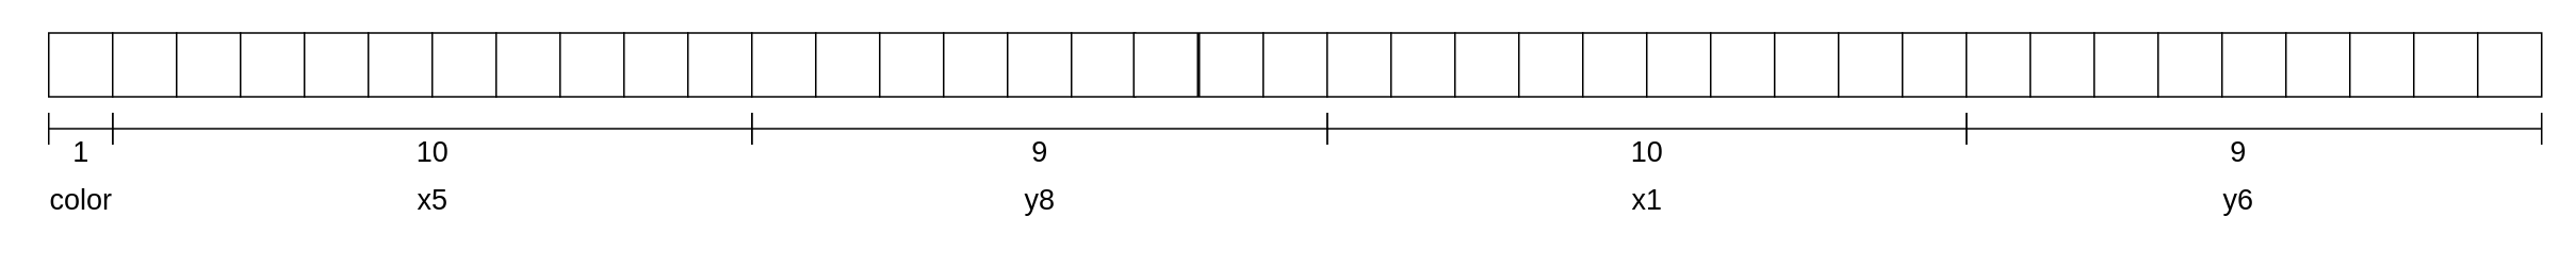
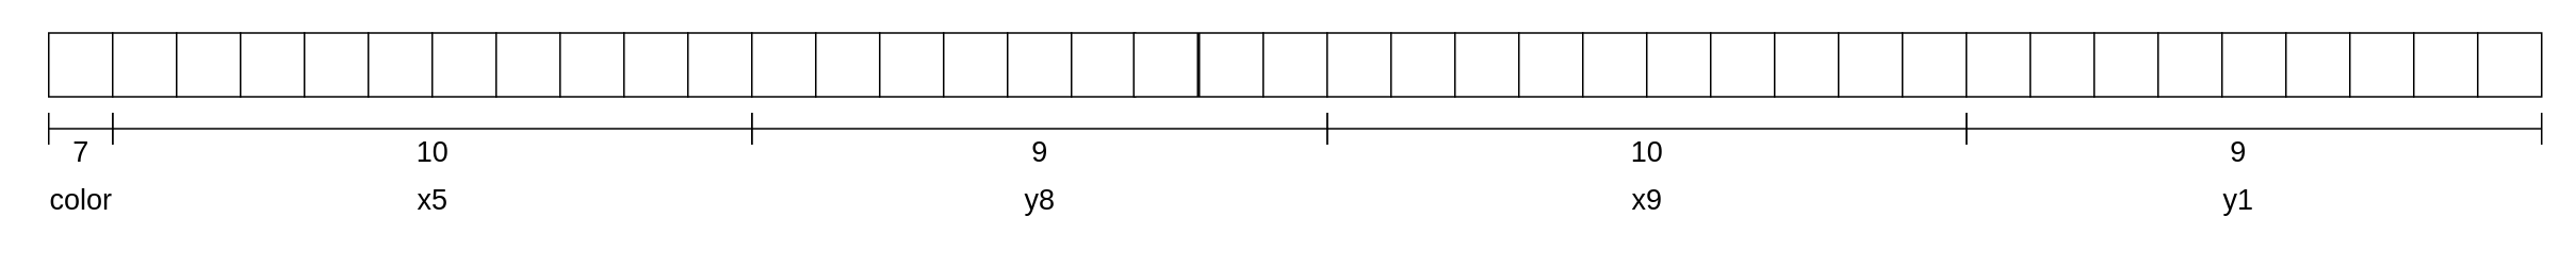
  <mxCell id="0" />
  <mxCell id="1" parent="0" />
  <mxCell id="2" value="" style="whiteSpace=wrap;html=1;aspect=fixed;" vertex="1" parent="1"><mxGeometry x="30" y="20" width="40" height="40" as="geometry" /></mxCell>
  <mxCell id="3" value="" style="whiteSpace=wrap;html=1;aspect=fixed;" vertex="1" parent="1"><mxGeometry x="70" y="20" width="40" height="40" as="geometry" /></mxCell>
  <mxCell id="4" value="" style="whiteSpace=wrap;html=1;aspect=fixed;" vertex="1" parent="1"><mxGeometry x="110" y="20" width="40" height="40" as="geometry" /></mxCell>
  <mxCell id="5" value="" style="whiteSpace=wrap;html=1;aspect=fixed;" vertex="1" parent="1"><mxGeometry x="150" y="20" width="40" height="40" as="geometry" /></mxCell>
  <mxCell id="6" value="" style="whiteSpace=wrap;html=1;aspect=fixed;" vertex="1" parent="1"><mxGeometry x="190" y="20" width="40" height="40" as="geometry" /></mxCell>
  <mxCell id="7" value="" style="whiteSpace=wrap;html=1;aspect=fixed;" vertex="1" parent="1"><mxGeometry x="230" y="20" width="40" height="40" as="geometry" /></mxCell>
  <mxCell id="8" value="" style="whiteSpace=wrap;html=1;aspect=fixed;" vertex="1" parent="1"><mxGeometry x="270" y="20" width="40" height="40" as="geometry" /></mxCell>
  <mxCell id="9" value="" style="whiteSpace=wrap;html=1;aspect=fixed;" vertex="1" parent="1"><mxGeometry x="310" y="20" width="40" height="40" as="geometry" /></mxCell>
  <mxCell id="10" value="" style="whiteSpace=wrap;html=1;aspect=fixed;" vertex="1" parent="1"><mxGeometry x="350" y="20" width="40" height="40" as="geometry" /></mxCell>
  <mxCell id="11" value="" style="whiteSpace=wrap;html=1;aspect=fixed;" vertex="1" parent="1"><mxGeometry x="390" y="20" width="40" height="40" as="geometry" /></mxCell>
  <mxCell id="12" value="" style="whiteSpace=wrap;html=1;aspect=fixed;" vertex="1" parent="1"><mxGeometry x="430" y="20" width="40" height="40" as="geometry" /></mxCell>
  <mxCell id="13" value="" style="whiteSpace=wrap;html=1;aspect=fixed;" vertex="1" parent="1"><mxGeometry x="470" y="20" width="40" height="40" as="geometry" /></mxCell>
  <mxCell id="14" value="" style="whiteSpace=wrap;html=1;aspect=fixed;" vertex="1" parent="1"><mxGeometry x="510" y="20" width="40" height="40" as="geometry" /></mxCell>
  <mxCell id="15" value="" style="whiteSpace=wrap;html=1;aspect=fixed;" vertex="1" parent="1"><mxGeometry x="550" y="20" width="40" height="40" as="geometry" /></mxCell>
  <mxCell id="16" value="" style="whiteSpace=wrap;html=1;aspect=fixed;" vertex="1" parent="1"><mxGeometry x="590" y="20" width="40" height="40" as="geometry" /></mxCell>
  <mxCell id="17" value="" style="whiteSpace=wrap;html=1;aspect=fixed;" vertex="1" parent="1"><mxGeometry x="630" y="20" width="40" height="40" as="geometry" /></mxCell>
  <mxCell id="18" value="" style="whiteSpace=wrap;html=1;aspect=fixed;" vertex="1" parent="1"><mxGeometry x="670" y="20" width="40" height="40" as="geometry" /></mxCell>
  <mxCell id="19" value="" style="whiteSpace=wrap;html=1;aspect=fixed;" vertex="1" parent="1"><mxGeometry x="709" y="20" width="40" height="40" as="geometry" /></mxCell>
  <mxCell id="20" value="" style="whiteSpace=wrap;html=1;aspect=fixed;" vertex="1" parent="1"><mxGeometry x="750" y="20" width="40" height="40" as="geometry" /></mxCell>
  <mxCell id="21" value="" style="whiteSpace=wrap;html=1;aspect=fixed;" vertex="1" parent="1"><mxGeometry x="790" y="20" width="40" height="40" as="geometry" /></mxCell>
  <mxCell id="22" value="" style="whiteSpace=wrap;html=1;aspect=fixed;" vertex="1" parent="1"><mxGeometry x="830" y="20" width="40" height="40" as="geometry" /></mxCell>
  <mxCell id="23" value="" style="whiteSpace=wrap;html=1;aspect=fixed;" vertex="1" parent="1"><mxGeometry x="870" y="20" width="40" height="40" as="geometry" /></mxCell>
  <mxCell id="24" value="" style="whiteSpace=wrap;html=1;aspect=fixed;" vertex="1" parent="1"><mxGeometry x="910" y="20" width="40" height="40" as="geometry" /></mxCell>
  <mxCell id="25" value="" style="whiteSpace=wrap;html=1;aspect=fixed;" vertex="1" parent="1"><mxGeometry x="950" y="20" width="40" height="40" as="geometry" /></mxCell>
  <mxCell id="26" value="" style="whiteSpace=wrap;html=1;aspect=fixed;" vertex="1" parent="1"><mxGeometry x="990" y="20" width="40" height="40" as="geometry" /></mxCell>
  <mxCell id="27" value="" style="whiteSpace=wrap;html=1;aspect=fixed;" vertex="1" parent="1"><mxGeometry x="1030" y="20" width="40" height="40" as="geometry" /></mxCell>
  <mxCell id="28" value="" style="whiteSpace=wrap;html=1;aspect=fixed;" vertex="1" parent="1"><mxGeometry x="1070" y="20" width="40" height="40" as="geometry" /></mxCell>
  <mxCell id="29" value="" style="whiteSpace=wrap;html=1;aspect=fixed;" vertex="1" parent="1"><mxGeometry x="1110" y="20" width="40" height="40" as="geometry" /></mxCell>
  <mxCell id="30" value="" style="whiteSpace=wrap;html=1;aspect=fixed;" vertex="1" parent="1"><mxGeometry x="1150" y="20" width="40" height="40" as="geometry" /></mxCell>
  <mxCell id="31" value="" style="whiteSpace=wrap;html=1;aspect=fixed;" vertex="1" parent="1"><mxGeometry x="1190" y="20" width="40" height="40" as="geometry" /></mxCell>
  <mxCell id="32" value="" style="whiteSpace=wrap;html=1;aspect=fixed;" vertex="1" parent="1"><mxGeometry x="1230" y="20" width="40" height="40" as="geometry" /></mxCell>
  <mxCell id="33" value="" style="whiteSpace=wrap;html=1;aspect=fixed;" vertex="1" parent="1"><mxGeometry x="1270" y="20" width="40" height="40" as="geometry" /></mxCell>
  <mxCell id="34" value="" style="whiteSpace=wrap;html=1;aspect=fixed;" vertex="1" parent="1"><mxGeometry x="1310" y="20" width="40" height="40" as="geometry" /></mxCell>
  <mxCell id="35" value="" style="whiteSpace=wrap;html=1;aspect=fixed;" vertex="1" parent="1"><mxGeometry x="1350" y="20" width="40" height="40" as="geometry" /></mxCell>
  <mxCell id="36" value="" style="whiteSpace=wrap;html=1;aspect=fixed;" vertex="1" parent="1"><mxGeometry x="1390" y="20" width="40" height="40" as="geometry" /></mxCell>
  <mxCell id="37" value="" style="whiteSpace=wrap;html=1;aspect=fixed;" vertex="1" parent="1"><mxGeometry x="1430" y="20" width="40" height="40" as="geometry" /></mxCell>
  <mxCell id="38" value="" style="whiteSpace=wrap;html=1;aspect=fixed;" vertex="1" parent="1"><mxGeometry x="1470" y="20" width="40" height="40" as="geometry" /></mxCell>
  <mxCell id="39" value="" style="whiteSpace=wrap;html=1;aspect=fixed;" vertex="1" parent="1"><mxGeometry x="1510" y="20" width="40" height="40" as="geometry" /></mxCell>
  <mxCell id="40" value="" style="whiteSpace=wrap;html=1;aspect=fixed;" vertex="1" parent="1"><mxGeometry x="1550" y="20" width="40" height="40" as="geometry" /></mxCell>
  <mxCell id="41" value="" style="shape=crossbar;whiteSpace=wrap;html=1;rounded=1;" vertex="1" parent="1"><mxGeometry x="30" y="70" width="40" height="20" as="geometry" /></mxCell>
  <mxCell id="42" value="color" style="text;html=1;align=center;verticalAlign=middle;resizable=0;points=[];autosize=1;strokeColor=none;fillColor=none;fontSize=18;" vertex="1" parent="1"><mxGeometry x="20" y="105" width="60" height="40" as="geometry" /></mxCell>
  <mxCell id="43" value="" style="shape=crossbar;whiteSpace=wrap;html=1;rounded=1;" vertex="1" parent="1"><mxGeometry x="70" y="70" width="400" height="20" as="geometry" /></mxCell>
  <mxCell id="44" value="" style="shape=crossbar;whiteSpace=wrap;html=1;rounded=1;" vertex="1" parent="1"><mxGeometry x="1230" y="70" width="360" height="20" as="geometry" /></mxCell>
  <mxCell id="45" value="9" style="text;html=1;align=center;verticalAlign=middle;resizable=0;points=[];autosize=1;strokeColor=none;fillColor=none;fontSize=18;" vertex="1" parent="1"><mxGeometry x="1385" y="75" width="30" height="40" as="geometry" /></mxCell>
- <mxCell id="46" value="y6" style="text;html=1;align=center;verticalAlign=middle;resizable=0;points=[];autosize=1;strokeColor=none;fillColor=none;fontSize=18;" vertex="1" parent="1"><mxGeometry x="1380" y="105" width="40" height="40" as="geometry" /></mxCell>
+ <mxCell id="46" value="y1" style="text;html=1;align=center;verticalAlign=middle;resizable=0;points=[];autosize=1;strokeColor=none;fillColor=none;fontSize=18;" vertex="1" parent="1"><mxGeometry x="1380" y="105" width="40" height="40" as="geometry" /></mxCell>
  <mxCell id="47" value="" style="shape=crossbar;whiteSpace=wrap;html=1;rounded=1;" vertex="1" parent="1"><mxGeometry x="830" y="70" width="400" height="20" as="geometry" /></mxCell>
  <mxCell id="48" value="10" style="text;html=1;align=center;verticalAlign=middle;resizable=0;points=[];autosize=1;strokeColor=none;fillColor=none;fontSize=18;" vertex="1" parent="1"><mxGeometry x="1010" y="75" width="40" height="40" as="geometry" /></mxCell>
- <mxCell id="49" value="x1" style="text;html=1;align=center;verticalAlign=middle;resizable=0;points=[];autosize=1;strokeColor=none;fillColor=none;fontSize=18;" vertex="1" parent="1"><mxGeometry x="1010" y="105" width="40" height="40" as="geometry" /></mxCell>
+ <mxCell id="49" value="x9" style="text;html=1;align=center;verticalAlign=middle;resizable=0;points=[];autosize=1;strokeColor=none;fillColor=none;fontSize=18;" vertex="1" parent="1"><mxGeometry x="1010" y="105" width="40" height="40" as="geometry" /></mxCell>
  <mxCell id="50" value="" style="shape=crossbar;whiteSpace=wrap;html=1;rounded=1;" vertex="1" parent="1"><mxGeometry x="470" y="70" width="360" height="20" as="geometry" /></mxCell>
  <mxCell id="51" value="9" style="text;html=1;align=center;verticalAlign=middle;resizable=0;points=[];autosize=1;strokeColor=none;fillColor=none;fontSize=18;" vertex="1" parent="1"><mxGeometry x="635" y="75" width="30" height="40" as="geometry" /></mxCell>
  <mxCell id="52" value="y8" style="text;html=1;align=center;verticalAlign=middle;resizable=0;points=[];autosize=1;strokeColor=none;fillColor=none;fontSize=18;" vertex="1" parent="1"><mxGeometry x="630" y="105" width="40" height="40" as="geometry" /></mxCell>
  <mxCell id="53" value="10" style="text;html=1;align=center;verticalAlign=middle;resizable=0;points=[];autosize=1;strokeColor=none;fillColor=none;fontSize=18;" vertex="1" parent="1"><mxGeometry x="250" y="75" width="40" height="40" as="geometry" /></mxCell>
  <mxCell id="54" value="x5" style="text;html=1;align=center;verticalAlign=middle;resizable=0;points=[];autosize=1;strokeColor=none;fillColor=none;fontSize=18;" vertex="1" parent="1"><mxGeometry x="250" y="105" width="40" height="40" as="geometry" /></mxCell>
- <mxCell id="55" value="1" style="text;html=1;align=center;verticalAlign=middle;resizable=0;points=[];autosize=1;strokeColor=none;fillColor=none;fontSize=18;" vertex="1" parent="1"><mxGeometry x="35" y="75" width="30" height="40" as="geometry" /></mxCell>
+ <mxCell id="55" value="7" style="text;html=1;align=center;verticalAlign=middle;resizable=0;points=[];autosize=1;strokeColor=none;fillColor=none;fontSize=18;" vertex="1" parent="1"><mxGeometry x="35" y="75" width="30" height="40" as="geometry" /></mxCell>
